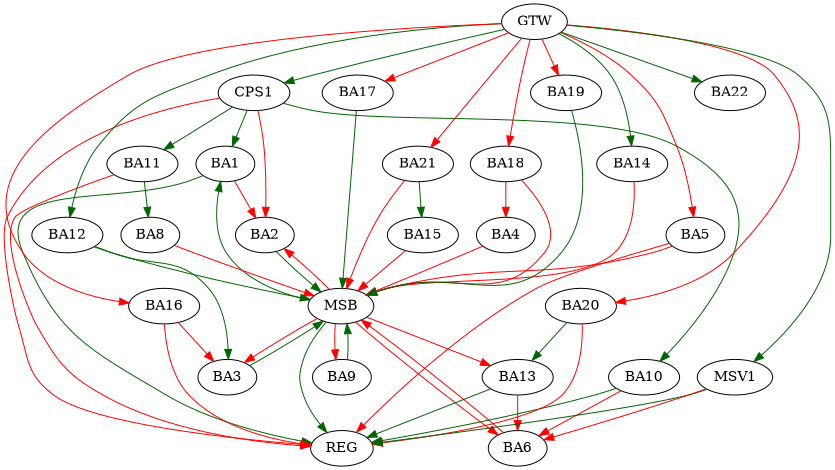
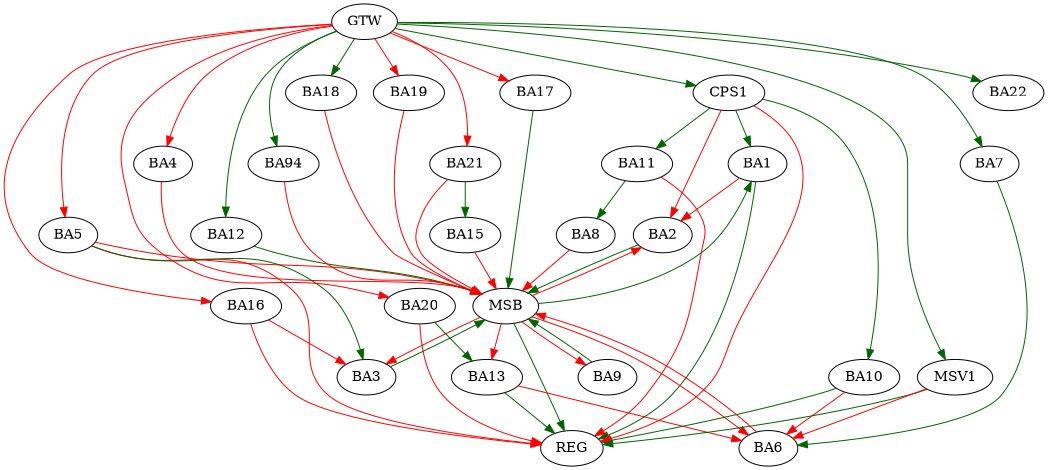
  strict digraph {
    edge [color=red]
    n1 [label=BA1]
    n2 [label=BA2]
    n3 [label=REG]
    n4 [label=MSB]
    n5 [label=BA3]
    n6 [label=BA6]
    n7 [label=BA9]
    n8 [label=BA13]
    n9 [label=BA4]
    n10 [label=BA5]
+   n11 [label=BA7]
    n12 [label=BA8]
    n13 [label=BA10]
    n14 [label=BA11]
    n15 [label=BA12]
-   n16 [label=BA14]
+   n16 [label=BA94]
    n17 [label=BA15]
    n18 [label=BA16]
    n19 [label=BA17]
    n20 [label=BA18]
    n21 [label=BA19]
    n22 [label=BA20]
    n23 [label=BA21]
    n24 [label=BA22]
    n25 [label=CPS1]
    n26 [label=GTW]
    n27 [label=MSV1]
    n1 -> n2
    n1 -> n3 [color=darkgreen]
    n2 -> n4 [color=darkgreen]
    n4 -> n1 [color=darkgreen]
    n4 -> n2
    n4 -> n3 [color=darkgreen]
    n4 -> n5
    n4 -> n6
    n4 -> n7
    n4 -> n8
    n5 -> n4 [color=darkgreen]
    n6 -> n4
    n7 -> n4 [color=darkgreen]
    n8 -> n3 [color=darkgreen]
    n8 -> n6
    n9 -> n4
    n10 -> n3
    n10 -> n4
-   n15 -> n5 [color=darkgreen]
+   n10 -> n5 [color=darkgreen]
+   n11 -> n6 [color=darkgreen]
    n12 -> n4
    n13 -> n3 [color=darkgreen]
    n13 -> n6
    n14 -> n3
    n14 -> n12 [color=darkgreen]
    n15 -> n4 [color=darkgreen]
    n16 -> n4
    n17 -> n4
    n18 -> n3
    n18 -> n5
    n19 -> n4 [color=darkgreen]
    n20 -> n4
-   n21 -> n4 [color=darkgreen]
+   n21 -> n4
    n22 -> n3
    n22 -> n8 [color=darkgreen]
    n23 -> n4
    n23 -> n17 [color=darkgreen]
    n25 -> n1 [color=darkgreen]
    n25 -> n2
    n25 -> n3
    n25 -> n13 [color=darkgreen]
    n25 -> n14 [color=darkgreen]
-   n20 -> n9
+   n26 -> n9
    n26 -> n10
+   n26 -> n11 [color=darkgreen]
    n26 -> n15 [color=darkgreen]
    n26 -> n16 [color=darkgreen]
    n26 -> n18
    n26 -> n19
-   n26 -> n20
+   n26 -> n20 [color=darkgreen]
    n26 -> n21
    n26 -> n22
    n26 -> n23
    n26 -> n24 [color=darkgreen]
    n26 -> n25 [color=darkgreen]
    n26 -> n27 [color=darkgreen]
    n27 -> n3 [color=darkgreen]
    n27 -> n6
  }
